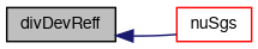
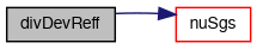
  digraph {
    rankdir=LR
    node [fontname=FreeSans fontsize=10 shape=record]
    n1 [color=black fillcolor=grey75 fontcolor=black height=0.2 label=divDevReff style=filled width=0.4]
    n2 [color=red height=0.2 label=nuSgs width=0.4]
-   n1 -> n2 [color=midnightblue dir=back fontname=FreeSans fontsize=10 labelfontname=FreeSans labelfontsize=10 style=solid]
+   n2 -> n1 [color=midnightblue dir=back fontname=FreeSans fontsize=10 labelfontname=FreeSans labelfontsize=10 style=solid]
  }
